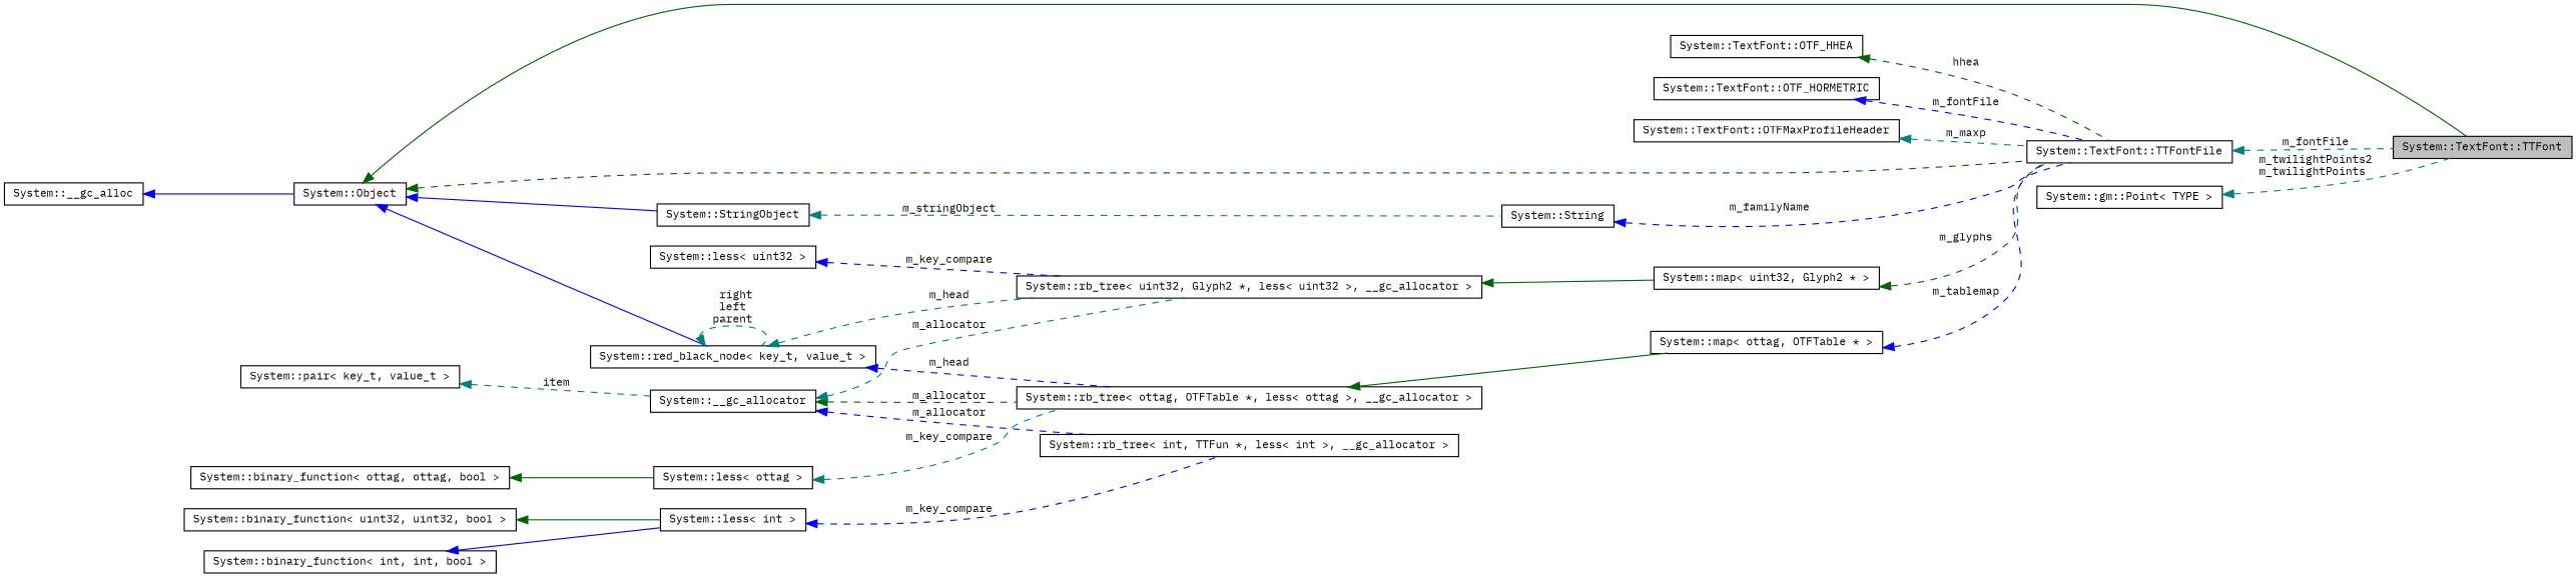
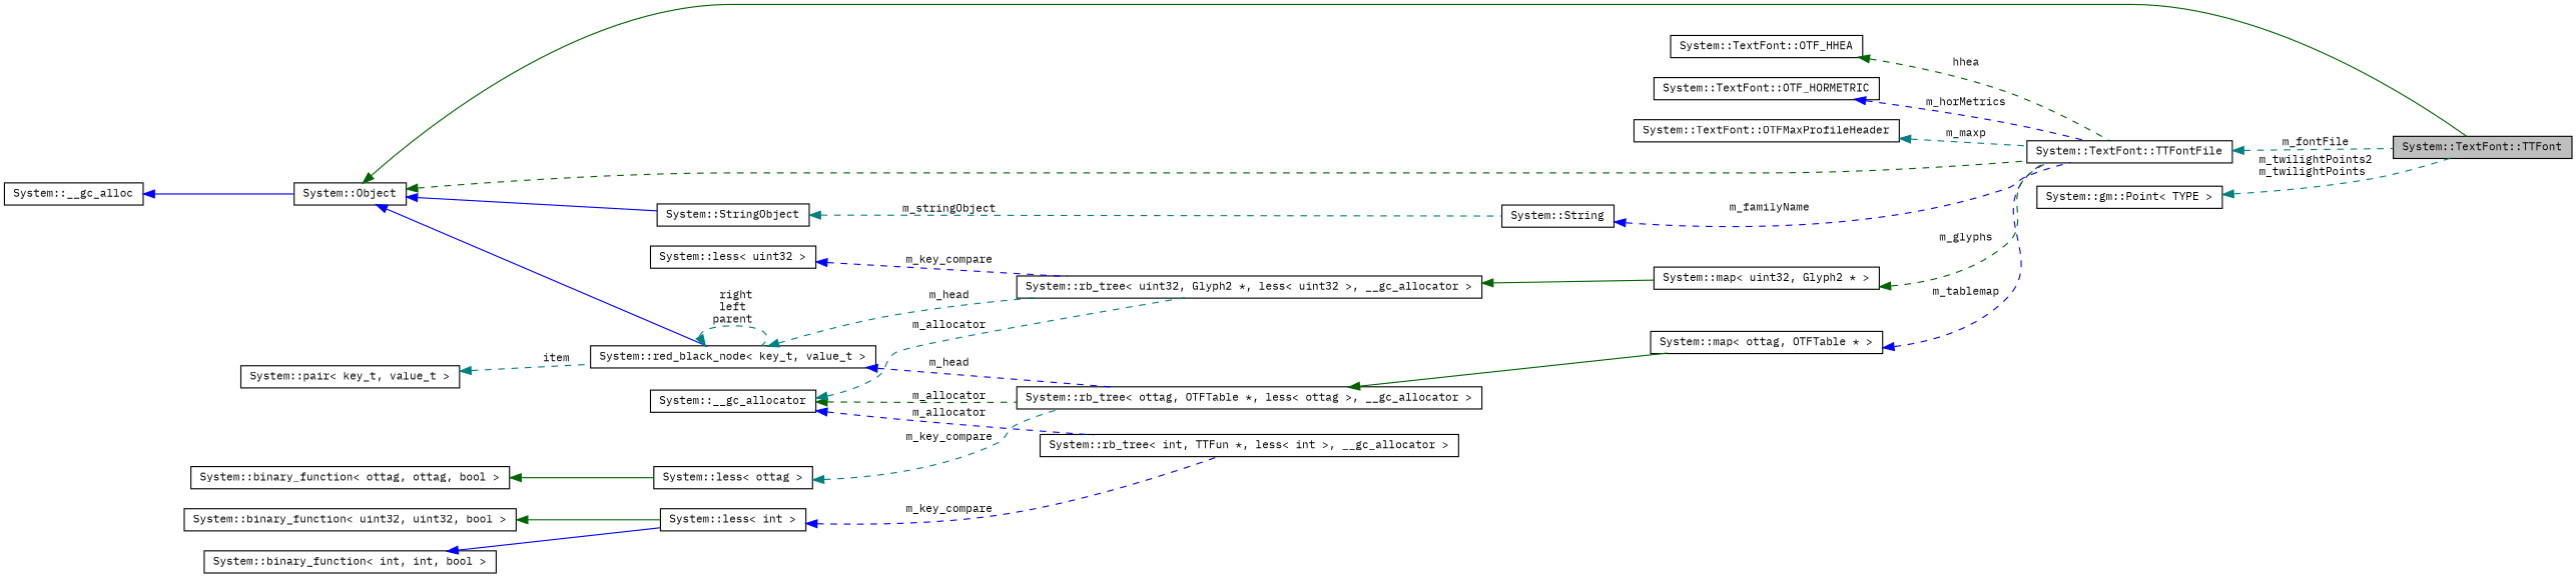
  digraph {
    fontname="IBM Plex Mono"
    rankdir=LR
    node [color=black fillcolor=white fontname="IBM Plex Mono" fontsize=10 shape=record style=filled]
    edge [color=blue dir=back fontname="IBM Plex Mono" fontsize=10 labelfontname=Helvetica labelfontsize=10 style=dashed]
    n1 [fillcolor=grey75 fontcolor=black height=0.2 label="System::TextFont::TTFont" width=0.4]
    n2 [height=0.2 label="System::Object" width=0.4]
    n3 [height=0.2 label="System::TextFont::TTFontFile" width=0.4]
    n4 [height=0.2 label="System::red_black_node\< key_t, value_t \>" width=0.4]
    n5 [height=0.2 label="System::StringObject" width=0.4]
    n6 [height=0.2 label="System::rb_tree\< ottag, OTFTable *, less\< ottag \>, __gc_allocator \>" width=0.4]
    n7 [height=0.2 label="System::rb_tree\< uint32, Glyph2 *, less\< uint32 \>, __gc_allocator \>" width=0.4]
    n8 [height=0.2 label="System::String" width=0.4]
    n9 [height=0.2 label="System::__gc_alloc" width=0.4]
    n10 [height=0.2 label="System::map\< ottag, OTFTable * \>" width=0.4]
    n11 [height=0.2 label="System::__gc_allocator" width=0.4]
    n12 [height=0.2 label="System::rb_tree\< int, TTFun *, less\< int \>, __gc_allocator \>" width=0.4]
    n13 [height=0.2 label="System::map\< uint32, Glyph2 * \>" width=0.4]
    n14 [height=0.2 label="System::pair\< key_t, value_t \>" width=0.4]
    n15 [height=0.2 label="System::less\< ottag \>" width=0.4]
    n16 [height=0.2 label="System::binary_function\< ottag, ottag, bool \>" width=0.4]
    n17 [height=0.2 label="System::less\< int \>" width=0.4]
    n18 [height=0.2 label="System::binary_function\< int, int, bool \>" width=0.4]
    n19 [height=0.2 label="System::TextFont::OTF_HHEA" width=0.4]
    n20 [height=0.2 label="System::less\< uint32 \>" width=0.4]
    n21 [height=0.2 label="System::binary_function\< uint32, uint32, bool \>" width=0.4]
    n22 [height=0.2 label="System::TextFont::OTF_HORMETRIC" width=0.4]
    n23 [height=0.2 label="System::TextFont::OTFMaxProfileHeader" width=0.4]
    n24 [height=0.2 label="System::gm::Point\< TYPE \>" width=0.4]
    n2 -> n1 [color=darkgreen style=solid]
    n2 -> n3 [color=darkgreen]
    n2 -> n4 [style=solid]
    n2 -> n5 [style=solid]
    n3 -> n1 [color=teal label=" m_fontFile"]
    n4 -> n4 [color=teal label=" right\nleft\nparent"]
    n4 -> n6 [label=" m_head"]
    n4 -> n7 [color=teal label=" m_head"]
    n5 -> n8 [color=teal label=" m_stringObject"]
    n6 -> n10 [color=darkgreen style=solid]
    n7 -> n13 [color=darkgreen style=solid]
    n8 -> n3 [label=" m_familyName"]
    n9 -> n2 [style=solid]
    n10 -> n3 [label=" m_tablemap"]
    n11 -> n6 [color=darkgreen label=" m_allocator"]
    n11 -> n7 [color=teal label=" m_allocator"]
    n11 -> n12 [label=" m_allocator"]
    n13 -> n3 [color=darkgreen label=" m_glyphs"]
-   n14 -> n11 [color=teal label=" item"]
+   n14 -> n4 [color=teal label=" item"]
    n15 -> n6 [color=teal label=" m_key_compare"]
    n16 -> n15 [color=darkgreen style=solid]
    n17 -> n12 [label=" m_key_compare"]
    n18 -> n17 [style=solid]
    n19 -> n3 [color=darkgreen label=" hhea"]
    n20 -> n7 [label=" m_key_compare"]
    n21 -> n17 [color=darkgreen style=solid]
-   n22 -> n3 [label=" m_fontFile"]
+   n22 -> n3 [label=" m_horMetrics"]
    n23 -> n3 [color=teal label=" m_maxp"]
    n24 -> n1 [color=teal label=" m_twilightPoints2\nm_twilightPoints"]
  }
